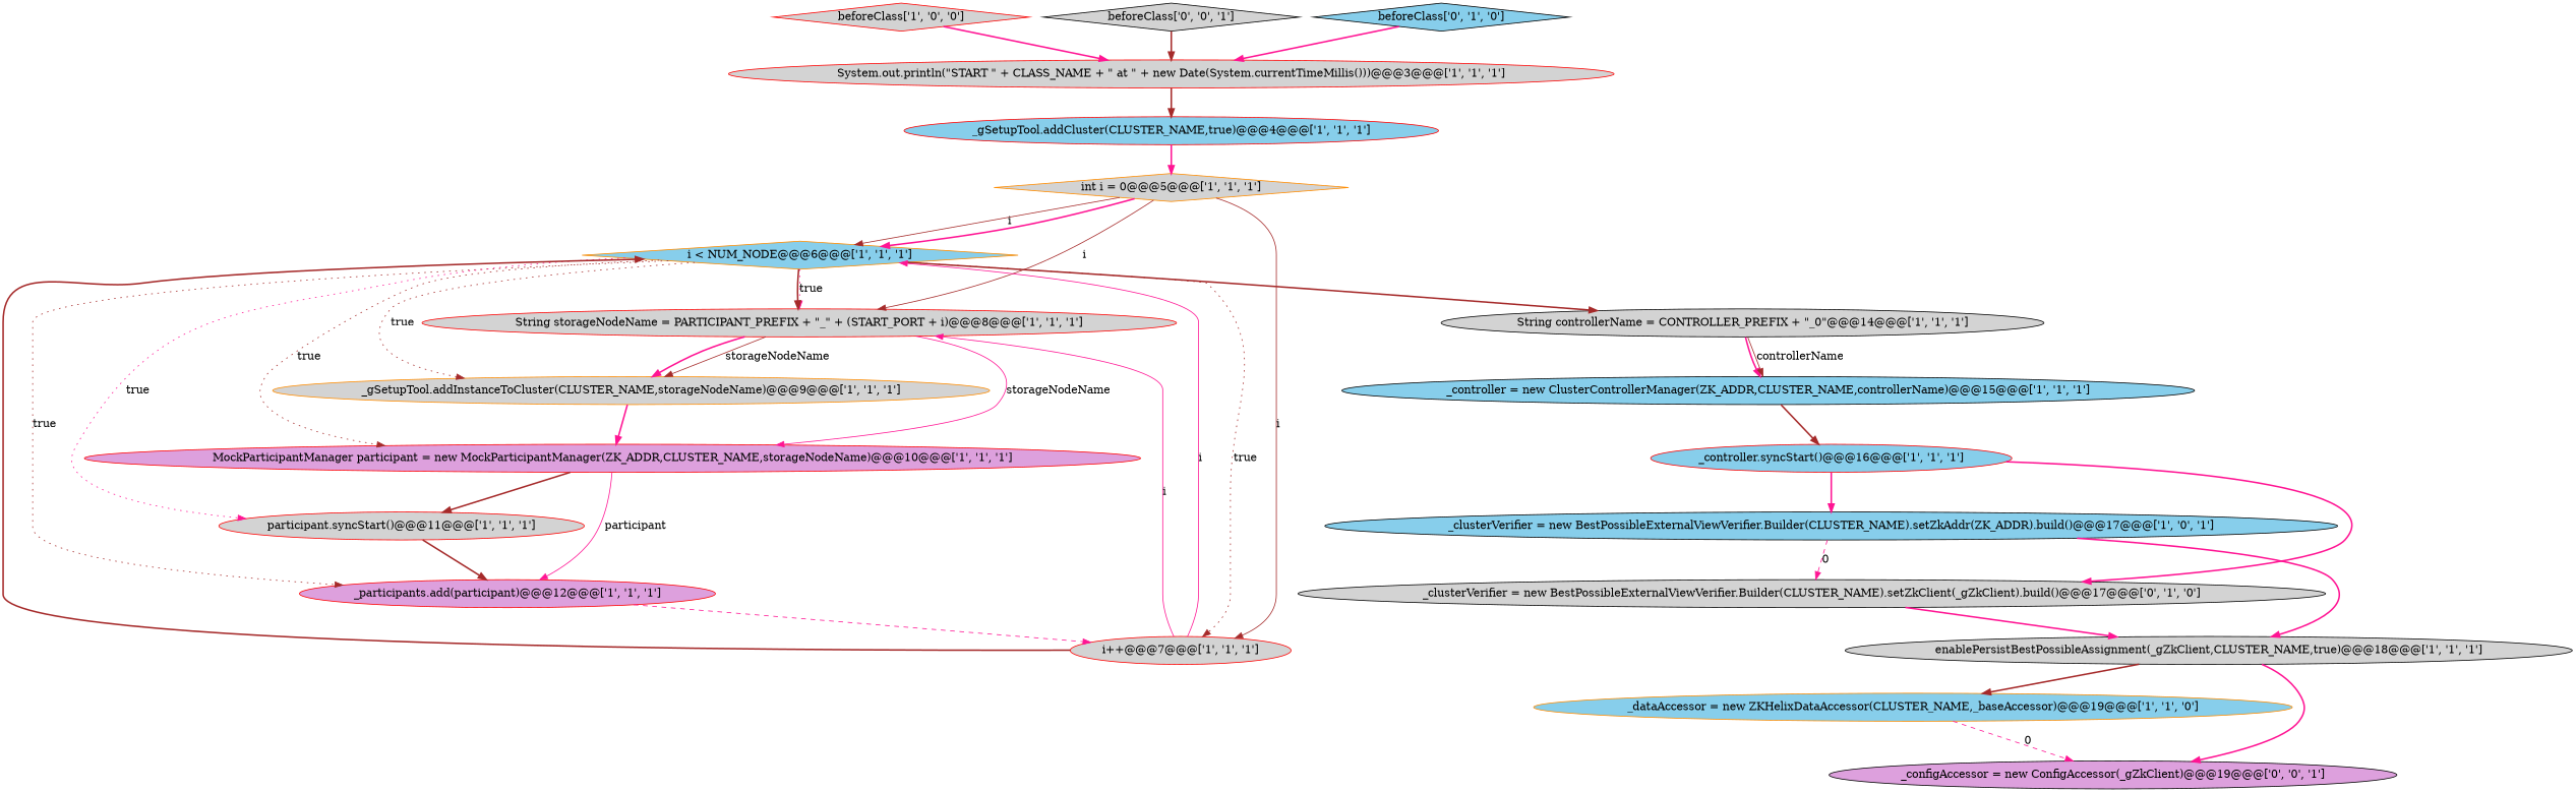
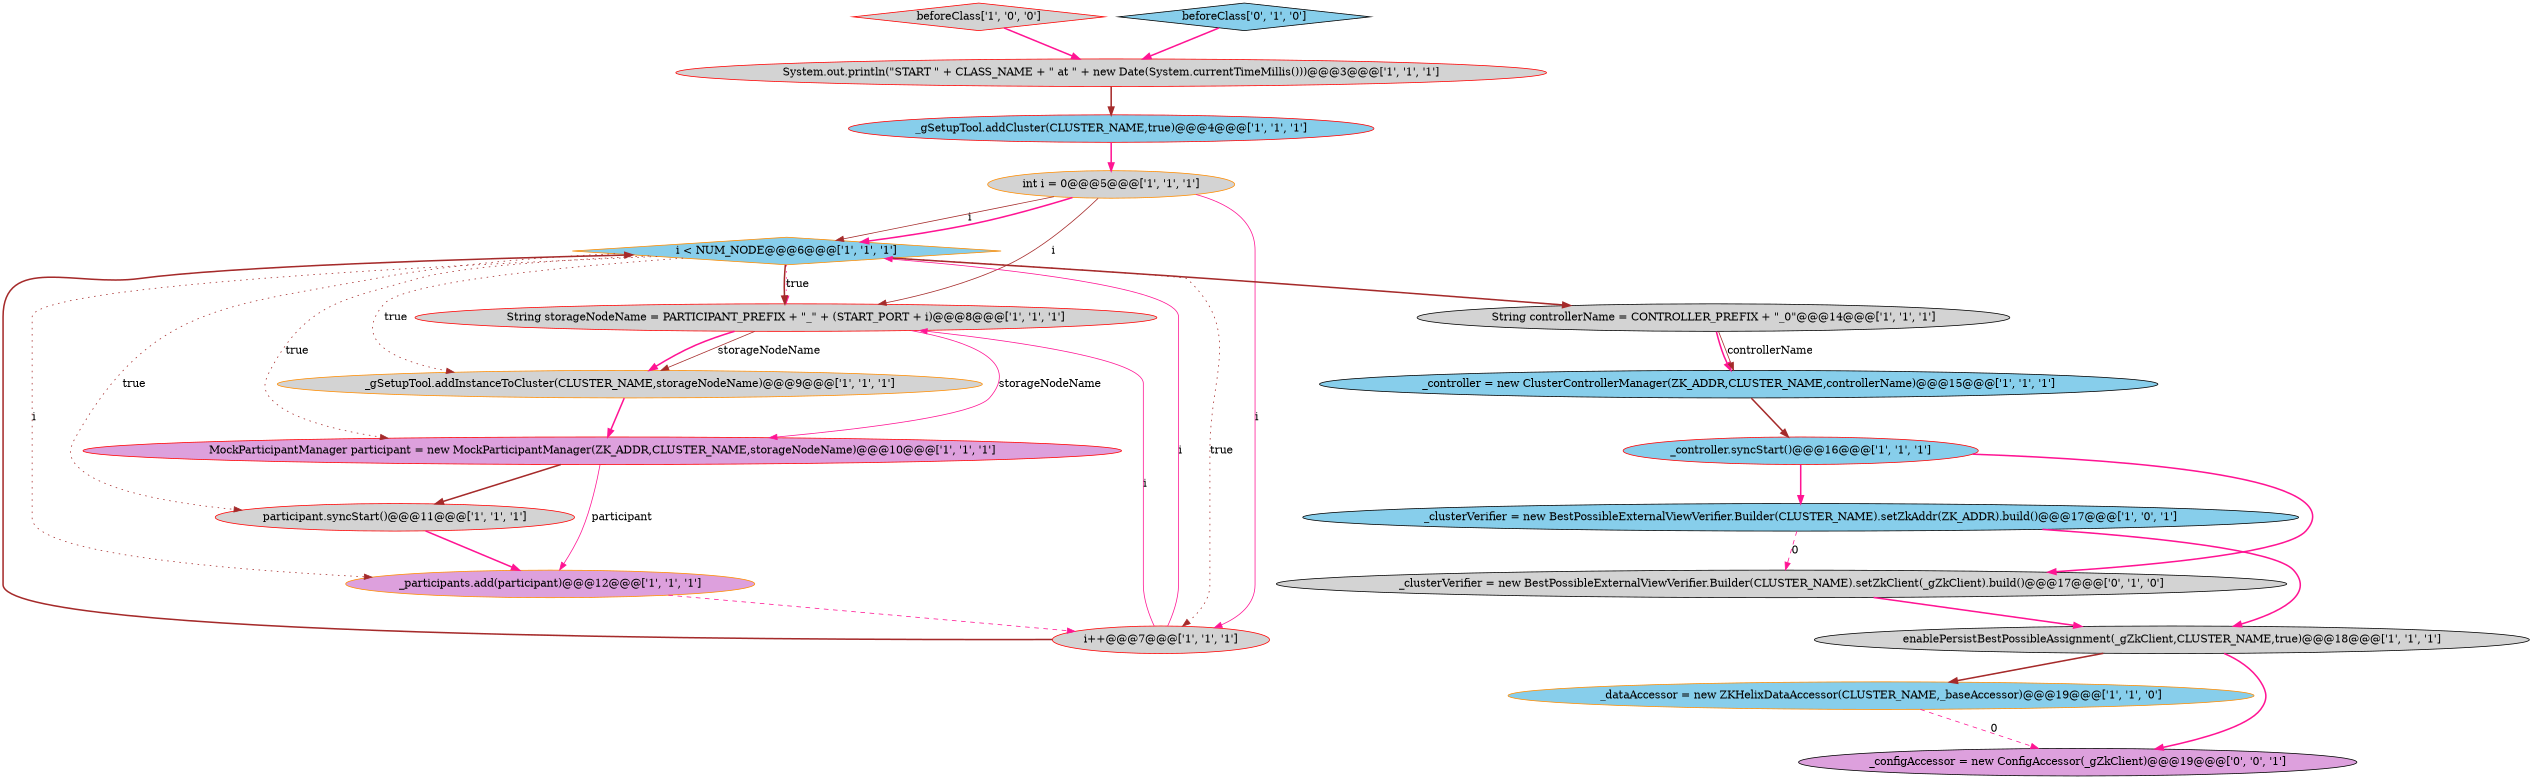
  digraph {
    node [color=red fillcolor=lightgrey shape=ellipse style=filled]
    edge [color=deeppink style=bold]
    n1 [color=darkorange fillcolor=skyblue label="_dataAccessor = new ZKHelixDataAccessor(CLUSTER_NAME,_baseAccessor)@@@19@@@['1', '1', '0']"]
    n2 [color=black fillcolor=plum label="_configAccessor = new ConfigAccessor(_gZkClient)@@@19@@@['0', '0', '1']"]
-   n3 [color=darkorange label="int i = 0@@@5@@@['1', '1', '1']" shape=diamond]
+   n3 [color=darkorange label="int i = 0@@@5@@@['1', '1', '1']"]
    n4 [label="String storageNodeName = PARTICIPANT_PREFIX + \"_\" + (START_PORT + i)@@@8@@@['1', '1', '1']"]
    n5 [color=darkorange fillcolor=skyblue label="i < NUM_NODE@@@6@@@['1', '1', '1']" shape=diamond]
    n6 [label="i++@@@7@@@['1', '1', '1']"]
    n7 [fillcolor=plum label="MockParticipantManager participant = new MockParticipantManager(ZK_ADDR,CLUSTER_NAME,storageNodeName)@@@10@@@['1', '1', '1']"]
    n8 [color=darkorange label="_gSetupTool.addInstanceToCluster(CLUSTER_NAME,storageNodeName)@@@9@@@['1', '1', '1']"]
-   n9 [fillcolor=plum label="_participants.add(participant)@@@12@@@['1', '1', '1']"]
+   n9 [color=darkorange fillcolor=plum label="_participants.add(participant)@@@12@@@['1', '1', '1']"]
    n10 [label="participant.syncStart()@@@11@@@['1', '1', '1']"]
    n11 [color=black label="String controllerName = CONTROLLER_PREFIX + \"_0\"@@@14@@@['1', '1', '1']"]
    n12 [label="System.out.println(\"START \" + CLASS_NAME + \" at \" + new Date(System.currentTimeMillis()))@@@3@@@['1', '1', '1']"]
    n13 [fillcolor=skyblue label="_gSetupTool.addCluster(CLUSTER_NAME,true)@@@4@@@['1', '1', '1']"]
    n14 [color=black label="_clusterVerifier = new BestPossibleExternalViewVerifier.Builder(CLUSTER_NAME).setZkClient(_gZkClient).build()@@@17@@@['0', '1', '0']"]
    n15 [color=black label="enablePersistBestPossibleAssignment(_gZkClient,CLUSTER_NAME,true)@@@18@@@['1', '1', '1']"]
    n16 [label="beforeClass['1', '0', '0']" shape=diamond]
    n17 [fillcolor=skyblue label="_controller.syncStart()@@@16@@@['1', '1', '1']"]
    n18 [color=black fillcolor=skyblue label="_clusterVerifier = new BestPossibleExternalViewVerifier.Builder(CLUSTER_NAME).setZkAddr(ZK_ADDR).build()@@@17@@@['1', '0', '1']"]
-   n19 [color=black label="beforeClass['0', '0', '1']" shape=diamond]
    n20 [color=black fillcolor=skyblue label="_controller = new ClusterControllerManager(ZK_ADDR,CLUSTER_NAME,controllerName)@@@15@@@['1', '1', '1']"]
    n21 [color=black fillcolor=skyblue label="beforeClass['0', '1', '0']" shape=diamond]
    n1 -> n2 [label=0 style=dashed]
    n3 -> n4 [color=brown label=i style=solid]
    n3 -> n5 [color=brown label=i style=solid]
    n3 -> n5
-   n3 -> n6 [color=brown label=i style=solid]
+   n3 -> n6 [label=i style=solid]
    n4 -> n7 [label=storageNodeName style=solid]
    n4 -> n8 [color=brown label=storageNodeName style=solid]
    n4 -> n8
    n5 -> n4 [label=true style=dotted]
    n5 -> n4 [color=brown]
    n5 -> n6 [color=brown label=true style=dotted]
    n5 -> n7 [color=brown label=true style=dotted]
    n5 -> n8 [color=brown label=true style=dotted]
-   n5 -> n9 [color=brown label=true style=dotted]
-   n5 -> n10 [label=true style=dotted]
+   n5 -> n9 [color=brown label=i style=dotted]
+   n5 -> n10 [color=brown label=true style=dotted]
    n5 -> n11 [color=brown]
    n6 -> n4 [label=i style=solid]
    n6 -> n5 [color=brown]
    n6 -> n5 [label=i style=solid]
    n7 -> n9 [label=participant style=solid]
    n7 -> n10 [color=brown]
    n8 -> n7
    n9 -> n6 [style=dashed]
-   n10 -> n9 [color=brown]
+   n10 -> n9
    n11 -> n20
    n11 -> n20 [color=brown label=controllerName style=solid]
    n12 -> n13 [color=brown]
    n13 -> n3
    n14 -> n15
    n15 -> n1 [color=brown]
    n15 -> n2
    n16 -> n12
    n17 -> n14
    n17 -> n18
    n18 -> n14 [label=0 style=dashed]
    n18 -> n15
-   n19 -> n12 [color=brown]
    n20 -> n17 [color=brown]
    n21 -> n12
  }
